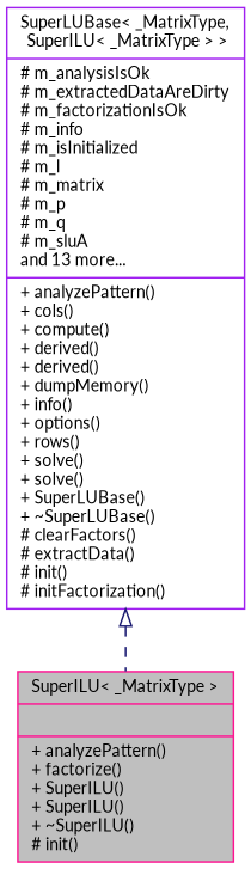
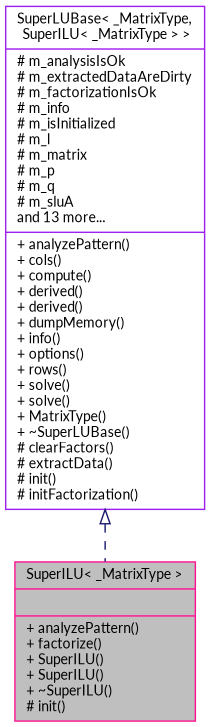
  digraph {
    fontname=Lato
    node [fontname=Lato fontsize=10 shape=record style=filled]
    n1 [color=deeppink fillcolor=grey75 fontcolor=black height=0.2 label="{SuperILU\< _MatrixType \>\n||+ analyzePattern()\l+ factorize()\l+ SuperILU()\l+ SuperILU()\l+ ~SuperILU()\l# init()\l}" width=0.4]
-   n2 [color=purple fillcolor=white height=0.2 label="{SuperLUBase\< _MatrixType,\l SuperILU\< _MatrixType \> \>\n|# m_analysisIsOk\l# m_extractedDataAreDirty\l# m_factorizationIsOk\l# m_info\l# m_isInitialized\l# m_l\l# m_matrix\l# m_p\l# m_q\l# m_sluA\land 13 more...\l|+ analyzePattern()\l+ cols()\l+ compute()\l+ derived()\l+ derived()\l+ dumpMemory()\l+ info()\l+ options()\l+ rows()\l+ solve()\l+ solve()\l+ SuperLUBase()\l+ ~SuperLUBase()\l# clearFactors()\l# extractData()\l# init()\l# initFactorization()\l}" width=0.4]
+   n2 [color=purple fillcolor=white height=0.2 label="{SuperLUBase\< _MatrixType,\l SuperILU\< _MatrixType \> \>\n|# m_analysisIsOk\l# m_extractedDataAreDirty\l# m_factorizationIsOk\l# m_info\l# m_isInitialized\l# m_l\l# m_matrix\l# m_p\l# m_q\l# m_sluA\land 13 more...\l|+ analyzePattern()\l+ cols()\l+ compute()\l+ derived()\l+ derived()\l+ dumpMemory()\l+ info()\l+ options()\l+ rows()\l+ solve()\l+ solve()\l+ MatrixType()\l+ ~SuperLUBase()\l# clearFactors()\l# extractData()\l# init()\l# initFactorization()\l}" width=0.4]
    n2 -> n1 [arrowtail=onormal color=midnightblue dir=back fontname=Lato fontsize=10 labelfontname=FreeSans labelfontsize=10 style=dashed]
  }
